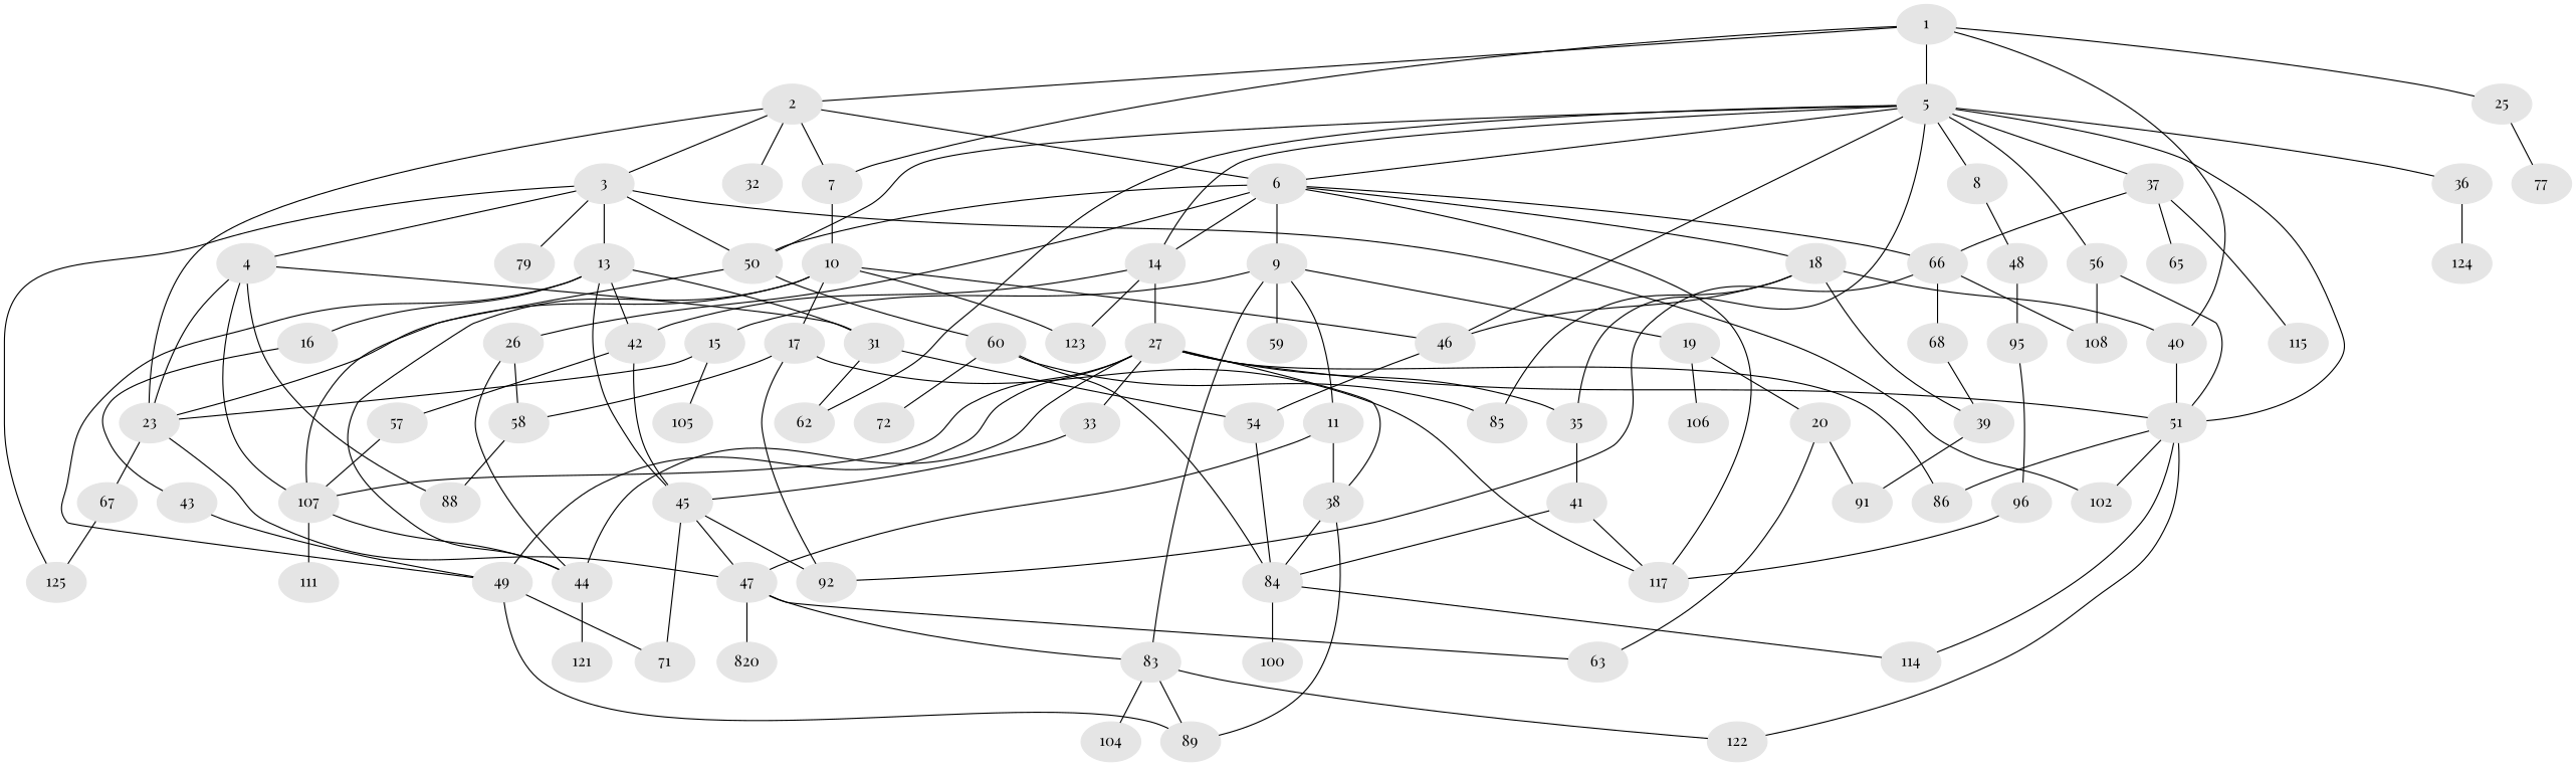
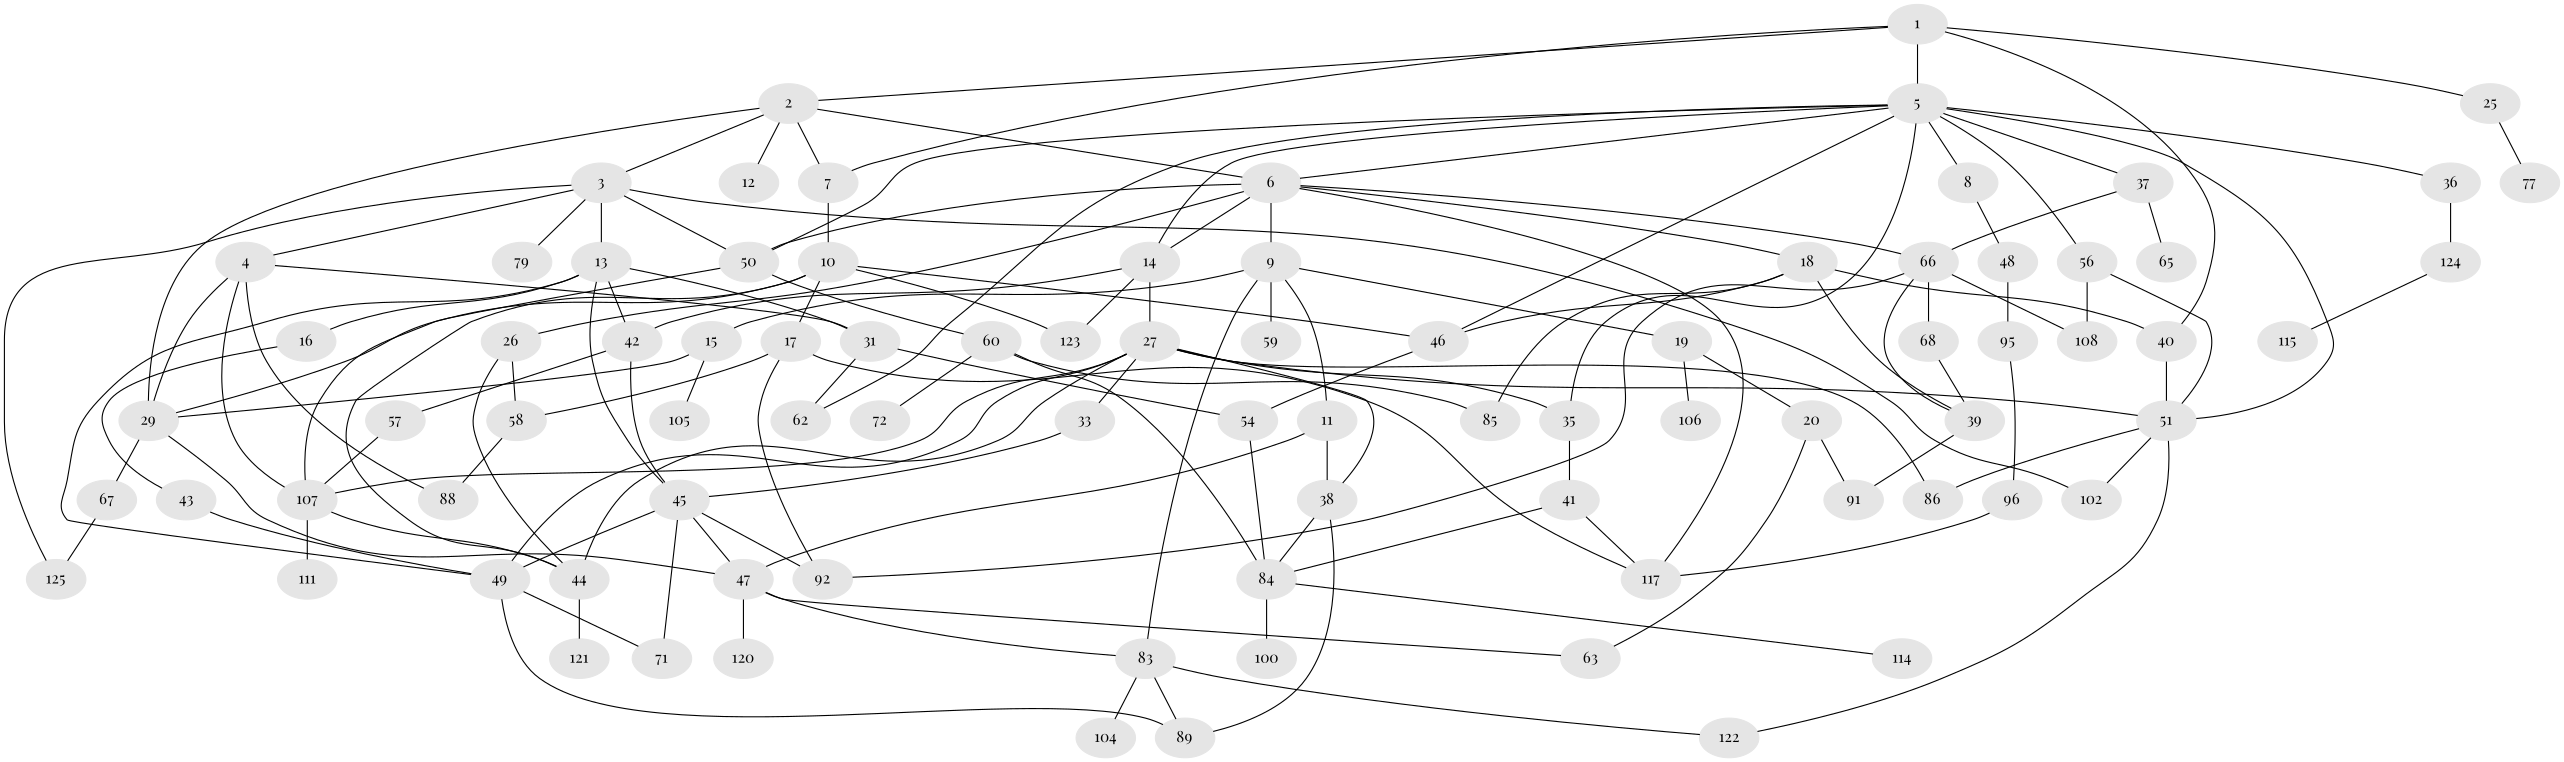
  graph {
    fontname="Playfair Display"
    node [color=gray90 fontname="Playfair Display" style=filled]
    edge [fontname="Playfair Display"]
    1 [super="+21"]
    2 [super="+73"]
    5 [super="+32"]
    7
    25 [super="+39"]
    40
    3 [super="+70"]
    6 [super="+98"]
-   12 [label=32]
-   23 [super="+28"]
+   12
+   23 [super="+28" label=29]
    50 [super="+75"]
    8
    14 [super="+109"]
    35 [super="+76"]
    36
    37
    46 [super="+116"]
    56 [super="+103"]
    62
    n20 [label=51 super="+94"]
    10 [super="+52"]
    77
    4 [super="+53"]
    13 [super="+22"]
    79
    102
    125
    9 [super="+24"]
    18 [super="+34"]
    26
    66
    117 [super="+119"]
    47 [super="+64"]
    67 [super="+82"]
    31 [super="+80"]
    88
    107 [super="+118"]
    16 [super="+51"]
    42 [super="+74"]
    45 [super="+55"]
    49 [super="+78"]
    60
    54
    58 [super="+110"]
    44 [super="+97"]
    111
    48 [super="+87"]
    123
    27 [super="+61"]
    41
    124
    65
    115
    108
    86
    114
    122
    11 [super="+30"]
    15 [super="+99"]
    19 [super="+29"]
    59
    83 [super="+93"]
    n63 [label=39 super="+101"]
    85
    92 [super="+112"]
    68 [super="+113"]
    17
    95
    38
    105
    20
    106
    89
    104
    121
    84 [super="+126"]
    63
-   120 [label=820]
+   120
    43
    57
    71 [super="+90"]
    33
    91
    100
    96
    72
    1 -- 2
    1 -- 5
    1 -- 7
    1 -- 25
    1 -- 40
    2 -- 7
    2 -- 3
    2 -- 6
    2 -- 12
    2 -- 23
    5 -- 6
    5 -- 50
    5 -- 8
    5 -- 14
    5 -- 35
    5 -- 36
    5 -- 37
    5 -- 46
    5 -- 56
    5 -- 62
    5 -- n20 [weight=2]
    7 -- 10
    25 -- 77
    40 -- n20
    3 -- 50
    3 -- 4
    3 -- 13
    3 -- 79
    3 -- 102
    3 -- 125
    6 -- 50
    6 -- 14
    6 -- 9
    6 -- 18
    6 -- 26
    6 -- 66
    6 -- 117
    23 -- 47
    23 -- 67
    50 -- 107
    50 -- 60
    8 -- 48
    14 -- 42
    14 -- 123
    14 -- 27
    35 -- 41
    36 -- 124
    37 -- 66
    37 -- 65
-   37 -- 115
+   124 -- 115
    46 -- 54
    56 -- n20
    56 -- 108
    n20 -- 102
    n20 -- 86
-   n20 -- 114
    n20 -- 122
    10 -- 23
    10 -- 46
    10 -- 44
    10 -- 123
    10 -- 17
    4 -- 23
    4 -- 31
    4 -- 88
    4 -- 107
    13 -- 31
    13 -- 16
    13 -- 42
    13 -- 45
    13 -- 49
    9 -- 11
    9 -- 15
    9 -- 19
    9 -- 59
    9 -- 83
    18 -- 40
    18 -- 46
    18 -- n63
    18 -- 85
    26 -- 58
    26 -- 44
    66 -- 108
+   66 -- n63
    66 -- 92
    66 -- 68
    47 -- 83
    47 -- 63
    47 -- 120
    67 -- 125
    31 -- 62
    31 -- 54
    107 -- 44
    107 -- 111
    16 -- 43
    42 -- 45
    42 -- 57
    45 -- 47
+   45 -- 49
    45 -- 92
    45 -- 71
    49 -- 89
    49 -- 71
    60 -- 85
    60 -- 84
    60 -- 72
    54 -- 84
    58 -- 88
    44 -- 121
    48 -- 95
    27 -- 35
    27 -- n20
    27 -- 107
    27 -- 49
    27 -- 44
    27 -- 86
    27 -- 38
    27 -- 33
    41 -- 117
    41 -- 84
    11 -- 47
    11 -- 38
    15 -- 23
    15 -- 105
    19 -- 20
    19 -- 106
    83 -- 122
    83 -- 89
    83 -- 104
    n63 -- 91
    68 -- n63
    17 -- 117
    17 -- 58
    17 -- 92
    95 -- 96
    38 -- 89
    38 -- 84
    20 -- 63
    20 -- 91
    84 -- 114
    84 -- 100
    43 -- 49
    57 -- 107
    33 -- 45
    96 -- 117
  }
